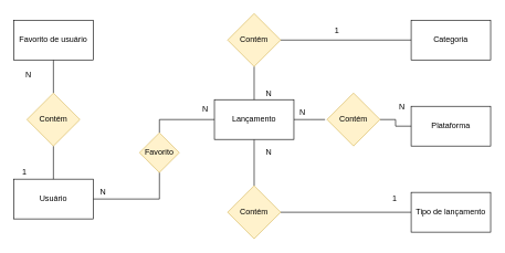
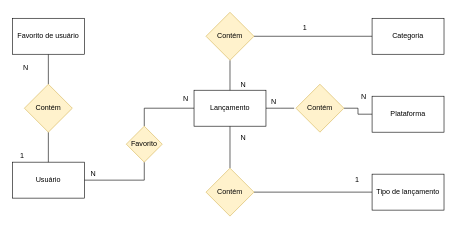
  <mxCell id="0" />
  <mxCell id="1" parent="0" />
  <mxCell id="2" style="edgeStyle=orthogonalEdgeStyle;rounded=0;orthogonalLoop=1;jettySize=auto;html=1;exitX=0.5;exitY=1;exitDx=0;exitDy=0;endArrow=none;endFill=0;" edge="1" parent="1" source="3" target="11"><mxGeometry relative="1" as="geometry" /></mxCell>
  <mxCell id="3" value="Favorito de usuário" style="rounded=0;whiteSpace=wrap;html=1;" vertex="1" parent="1"><mxGeometry x="20" y="30" width="120" height="60" as="geometry" /></mxCell>
  <mxCell id="4" style="edgeStyle=orthogonalEdgeStyle;rounded=0;orthogonalLoop=1;jettySize=auto;html=1;exitX=1;exitY=0.5;exitDx=0;exitDy=0;entryX=0.5;entryY=1;entryDx=0;entryDy=0;endArrow=none;endFill=0;" edge="1" parent="1" source="5" target="30"><mxGeometry relative="1" as="geometry" /></mxCell>
  <mxCell id="5" value="Usuário" style="rounded=0;whiteSpace=wrap;html=1;" vertex="1" parent="1"><mxGeometry x="20" y="270" width="120" height="60" as="geometry" /></mxCell>
  <mxCell id="6" value="Categoria&lt;br&gt;" style="rounded=0;whiteSpace=wrap;html=1;" vertex="1" parent="1"><mxGeometry x="620" y="30" width="120" height="60" as="geometry" /></mxCell>
  <mxCell id="7" style="edgeStyle=orthogonalEdgeStyle;rounded=0;orthogonalLoop=1;jettySize=auto;html=1;endArrow=none;endFill=0;" edge="1" parent="1" source="9" target="16"><mxGeometry relative="1" as="geometry" /></mxCell>
  <mxCell id="8" style="edgeStyle=orthogonalEdgeStyle;rounded=0;orthogonalLoop=1;jettySize=auto;html=1;exitX=1;exitY=0.5;exitDx=0;exitDy=0;endArrow=none;endFill=0;" edge="1" parent="1" source="9"><mxGeometry relative="1" as="geometry"><mxPoint x="490" y="180" as="targetPoint" /></mxGeometry></mxCell>
  <mxCell id="9" value="Lançamento" style="rounded=0;whiteSpace=wrap;html=1;" vertex="1" parent="1"><mxGeometry x="323" y="150" width="120" height="60" as="geometry" /></mxCell>
  <mxCell id="10" style="edgeStyle=orthogonalEdgeStyle;rounded=0;orthogonalLoop=1;jettySize=auto;html=1;exitX=0.5;exitY=1;exitDx=0;exitDy=0;entryX=0.5;entryY=0;entryDx=0;entryDy=0;endArrow=none;endFill=0;" edge="1" parent="1" source="11" target="5"><mxGeometry relative="1" as="geometry" /></mxCell>
  <mxCell id="11" value="&lt;span style=&quot;white-space: normal&quot;&gt;Contém&lt;/span&gt;" style="rhombus;whiteSpace=wrap;html=1;fillColor=#fff2cc;strokeColor=#d6b656;" vertex="1" parent="1"><mxGeometry x="40" y="140" width="80" height="80" as="geometry" /></mxCell>
  <mxCell id="12" style="edgeStyle=orthogonalEdgeStyle;rounded=0;orthogonalLoop=1;jettySize=auto;html=1;exitX=0.5;exitY=1;exitDx=0;exitDy=0;endArrow=none;endFill=0;" edge="1" parent="1" source="14" target="9"><mxGeometry relative="1" as="geometry" /></mxCell>
  <mxCell id="13" style="edgeStyle=orthogonalEdgeStyle;rounded=0;orthogonalLoop=1;jettySize=auto;html=1;exitX=1;exitY=0.5;exitDx=0;exitDy=0;entryX=0;entryY=0.5;entryDx=0;entryDy=0;endArrow=none;endFill=0;" edge="1" parent="1" source="14" target="6"><mxGeometry relative="1" as="geometry" /></mxCell>
  <mxCell id="14" value="Contém" style="rhombus;whiteSpace=wrap;html=1;fillColor=#fff2cc;strokeColor=#d6b656;" vertex="1" parent="1"><mxGeometry x="343" y="20" width="80" height="80" as="geometry" /></mxCell>
  <mxCell id="15" style="edgeStyle=orthogonalEdgeStyle;rounded=0;orthogonalLoop=1;jettySize=auto;html=1;exitX=1;exitY=0.5;exitDx=0;exitDy=0;endArrow=none;endFill=0;" edge="1" parent="1" source="16" target="17"><mxGeometry relative="1" as="geometry" /></mxCell>
  <mxCell id="16" value="&lt;span style=&quot;white-space: normal&quot;&gt;Contém&lt;/span&gt;" style="rhombus;whiteSpace=wrap;html=1;fillColor=#fff2cc;strokeColor=#d6b656;" vertex="1" parent="1"><mxGeometry x="343" y="280" width="80" height="80" as="geometry" /></mxCell>
  <mxCell id="17" value="Tipo de lançamento" style="rounded=0;whiteSpace=wrap;html=1;" vertex="1" parent="1"><mxGeometry x="620" y="290" width="120" height="60" as="geometry" /></mxCell>
  <mxCell id="18" value="N" style="text;html=1;resizable=0;points=[];autosize=1;align=left;verticalAlign=top;spacingTop=-4;" vertex="1" parent="1"><mxGeometry x="36" y="103" width="20" height="20" as="geometry" /></mxCell>
  <mxCell id="19" value="1" style="text;html=1;resizable=0;points=[];autosize=1;align=left;verticalAlign=top;spacingTop=-4;" vertex="1" parent="1"><mxGeometry x="31" y="250" width="20" height="20" as="geometry" /></mxCell>
  <mxCell id="20" value="1" style="text;html=1;resizable=0;points=[];autosize=1;align=left;verticalAlign=top;spacingTop=-4;" vertex="1" parent="1"><mxGeometry x="503" y="36" width="20" height="20" as="geometry" /></mxCell>
  <mxCell id="21" value="N" style="text;html=1;resizable=0;points=[];autosize=1;align=left;verticalAlign=top;spacingTop=-4;" vertex="1" parent="1"><mxGeometry x="399" y="131" width="20" height="20" as="geometry" /></mxCell>
  <mxCell id="22" value="N" style="text;html=1;resizable=0;points=[];autosize=1;align=left;verticalAlign=top;spacingTop=-4;" vertex="1" parent="1"><mxGeometry x="399" y="220" width="20" height="20" as="geometry" /></mxCell>
  <mxCell id="23" value="1" style="text;html=1;resizable=0;points=[];autosize=1;align=left;verticalAlign=top;spacingTop=-4;" vertex="1" parent="1"><mxGeometry x="590" y="290" width="20" height="20" as="geometry" /></mxCell>
  <mxCell id="24" value="Plataforma" style="rounded=0;whiteSpace=wrap;html=1;" vertex="1" parent="1"><mxGeometry x="620" y="160" width="120" height="60" as="geometry" /></mxCell>
  <mxCell id="25" style="edgeStyle=orthogonalEdgeStyle;rounded=0;orthogonalLoop=1;jettySize=auto;html=1;exitX=1;exitY=0.5;exitDx=0;exitDy=0;entryX=0;entryY=0.5;entryDx=0;entryDy=0;endArrow=none;endFill=0;" edge="1" parent="1" source="26" target="24"><mxGeometry relative="1" as="geometry" /></mxCell>
  <mxCell id="26" value="Contém" style="rhombus;whiteSpace=wrap;html=1;fillColor=#fff2cc;strokeColor=#d6b656;" vertex="1" parent="1"><mxGeometry x="493" y="140" width="80" height="80" as="geometry" /></mxCell>
  <mxCell id="27" value="N" style="text;html=1;resizable=0;points=[];autosize=1;align=left;verticalAlign=top;spacingTop=-4;" vertex="1" parent="1"><mxGeometry x="450" y="160" width="20" height="20" as="geometry" /></mxCell>
  <mxCell id="28" value="N" style="text;html=1;resizable=0;points=[];autosize=1;align=left;verticalAlign=top;spacingTop=-4;" vertex="1" parent="1"><mxGeometry x="600" y="151" width="20" height="20" as="geometry" /></mxCell>
  <mxCell id="29" style="edgeStyle=orthogonalEdgeStyle;rounded=0;orthogonalLoop=1;jettySize=auto;html=1;exitX=0.5;exitY=0;exitDx=0;exitDy=0;endArrow=none;endFill=0;" edge="1" parent="1" source="30" target="9"><mxGeometry relative="1" as="geometry" /></mxCell>
- <mxCell id="30" value="Favorito" style="rhombus;whiteSpace=wrap;html=1;fillColor=#fff2cc;strokeColor=#d6b656;" vertex="1" parent="1"><mxGeometry x="210" y="200" width="60" height="60" as="geometry" /></mxCell>
+ <mxCell id="30" value="Favorito" style="rhombus;whiteSpace=wrap;html=1;fillColor=#fff2cc;strokeColor=#d6b656;" vertex="1" parent="1"><mxGeometry x="210" y="210" width="60" height="60" as="geometry" /></mxCell>
  <mxCell id="31" value="N" style="text;html=1;resizable=0;points=[];autosize=1;align=left;verticalAlign=top;spacingTop=-4;" vertex="1" parent="1"><mxGeometry x="149" y="280" width="20" height="20" as="geometry" /></mxCell>
  <mxCell id="32" value="N" style="text;html=1;resizable=0;points=[];autosize=1;align=left;verticalAlign=top;spacingTop=-4;" vertex="1" parent="1"><mxGeometry x="303" y="155" width="20" height="20" as="geometry" /></mxCell>
